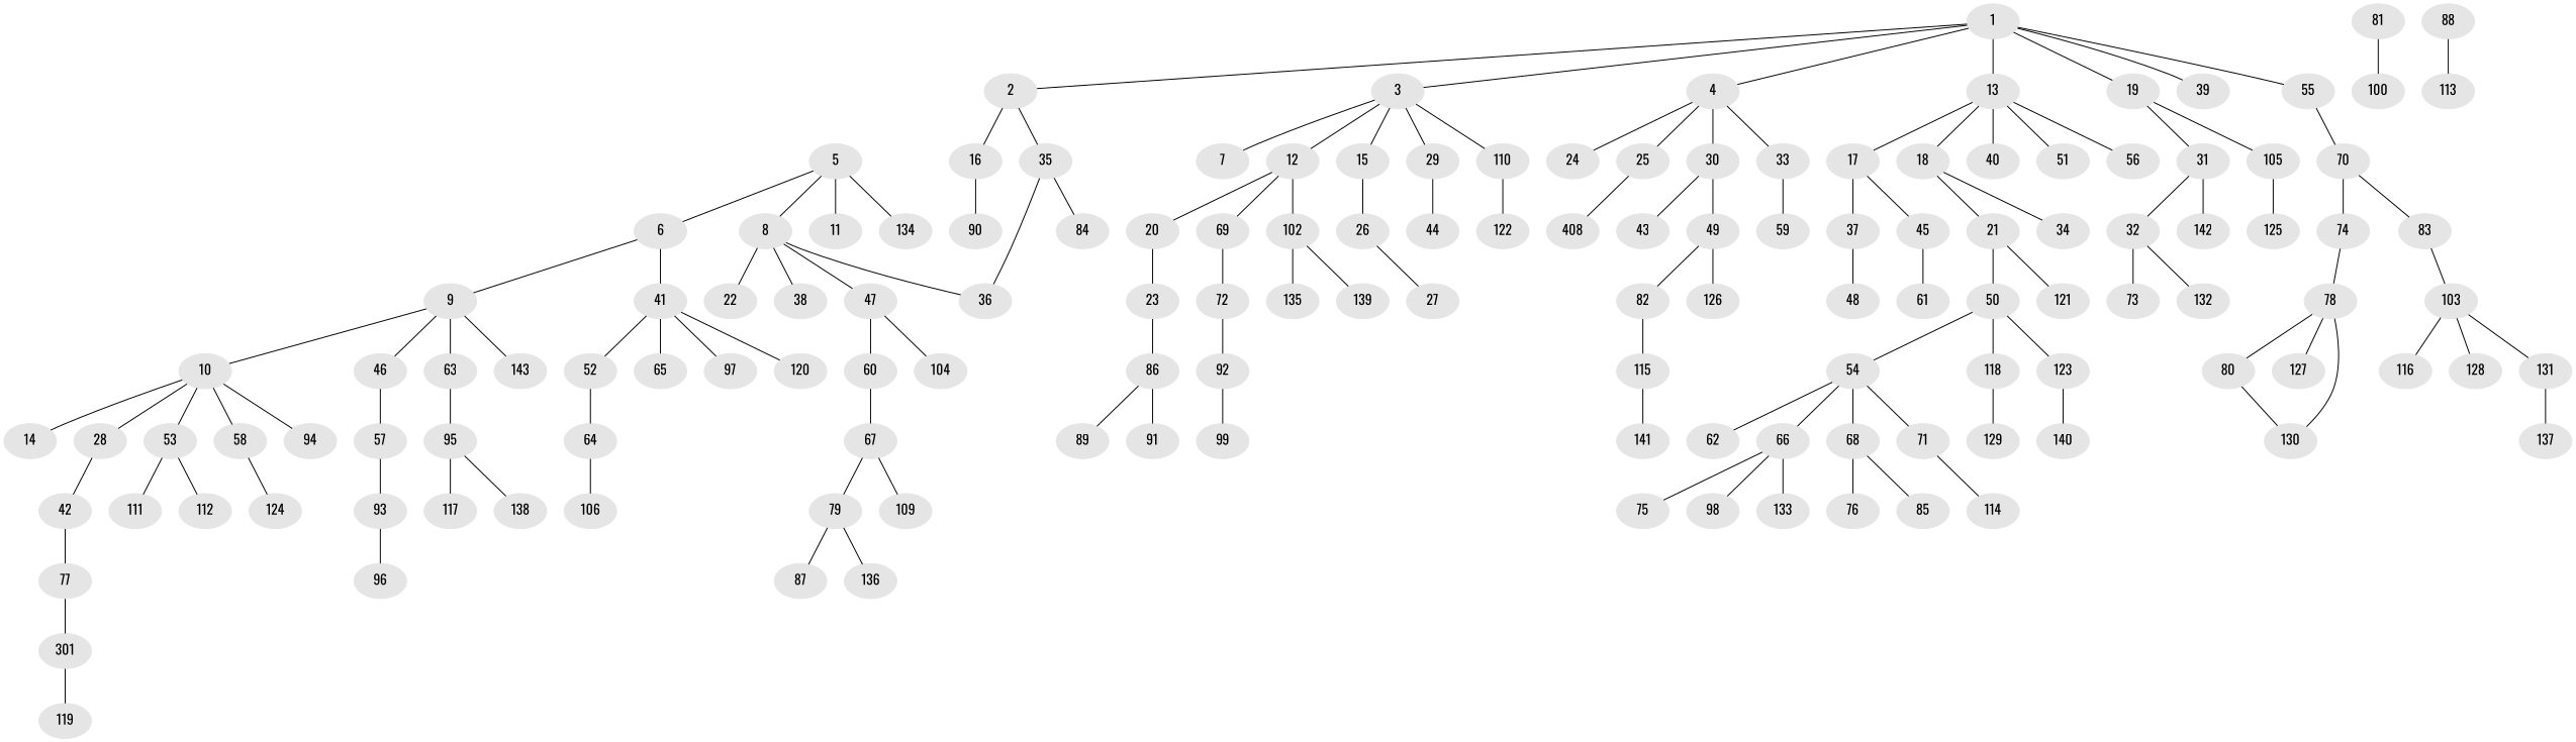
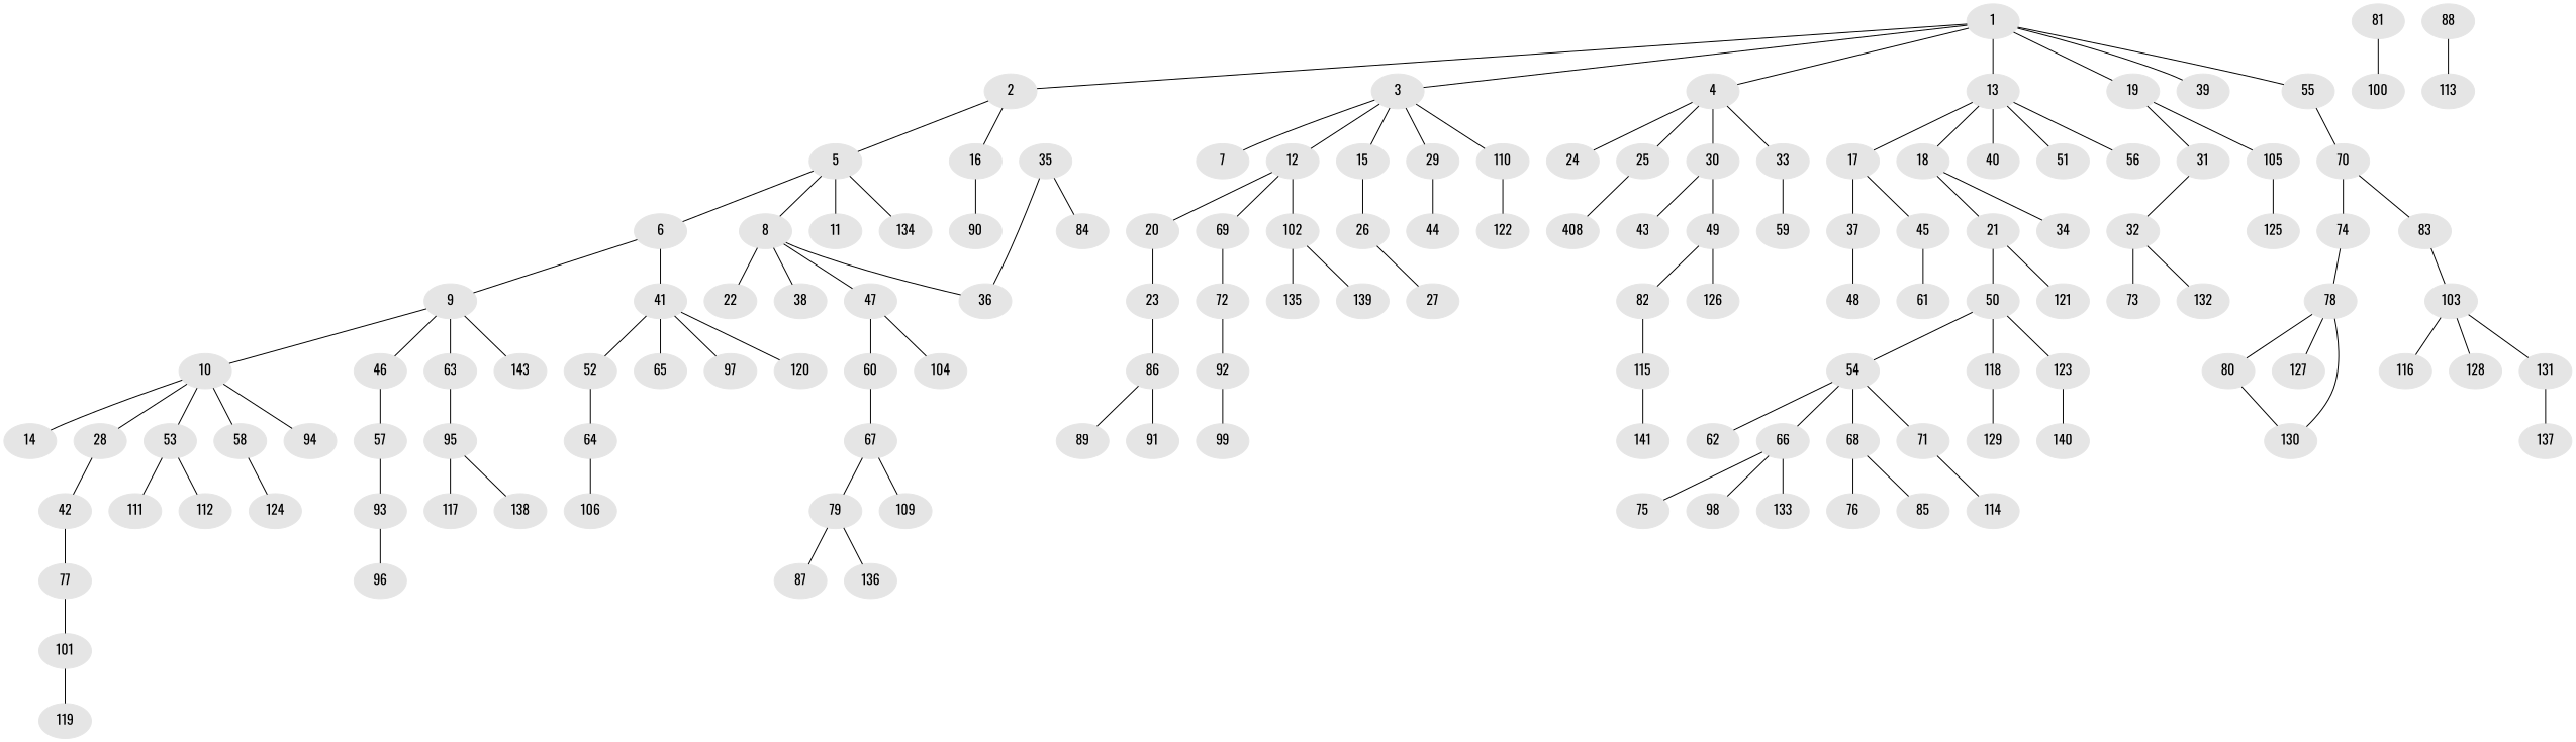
  graph {
    fontname=Oswald
    node [color=gray90 fontname=Oswald style=filled]
    edge [fontname=Oswald]
    1
    2
    3
    4
    13
    19
    39
    55
    5
    16
    7
    12
    15
    29
    110
    24
    25
    30
    33
    17
    18
    40
    51
    56
    31
    105
    70
    6
    8
    11
    134
    90
    20
    69
    102
    26
    44
    122
    n39 [label=408]
    43
    49
    59
    9
    41
    22
    38
    47
    36
    10
    46
    63
    143
    52
    65
    97
    120
    35
    84
    60
    104
    14
    28
    53
    58
    94
    57
    95
    42
    111
    112
    124
    23
    72
    135
    139
    37
    45
    21
    34
    27
    48
    61
    50
    121
    32
-   142
    125
    86
    54
    118
    123
    89
    91
    77
    81
    100
    82
    126
    73
    132
    64
-   101 [label=301]
+   101
    93
    67
    115
    62
    66
    68
    71
    129
    140
    106
    75
    98
    133
    76
    85
    114
    74
    83
    96
    79
    109
    117
    138
    87
    136
    92
    78
    103
    99
    80
    127
    130
    119
    88
    113
    141
    116
    128
    131
    137
    1 -- 2
    1 -- 3
    1 -- 4
    1 -- 13
    1 -- 19
    1 -- 39
    1 -- 55
-   2 -- 35
+   2 -- 5
    2 -- 16
    3 -- 7
    3 -- 12
    3 -- 15
    3 -- 29
    3 -- 110
    4 -- 24
    4 -- 25
    4 -- 30
    4 -- 33
    13 -- 17
    13 -- 18
    13 -- 40
    13 -- 51
    13 -- 56
    19 -- 31
    19 -- 105
    55 -- 70
    5 -- 6
    5 -- 8
    5 -- 11
    5 -- 134
    16 -- 90
    12 -- 20
    12 -- 69
    12 -- 102
    15 -- 26
    29 -- 44
    110 -- 122
    25 -- n39
    30 -- 43
    30 -- 49
    33 -- 59
    17 -- 37
    17 -- 45
    18 -- 21
    18 -- 34
    31 -- 32
-   31 -- 142
    105 -- 125
    70 -- 74
    70 -- 83
    6 -- 9
    6 -- 41
    8 -- 22
    8 -- 38
    8 -- 47
    8 -- 36
    20 -- 23
    69 -- 72
    102 -- 135
    102 -- 139
    26 -- 27
    49 -- 82
    49 -- 126
    9 -- 10
    9 -- 46
    9 -- 63
    9 -- 143
    41 -- 52
    41 -- 65
    41 -- 97
    41 -- 120
    47 -- 60
    47 -- 104
    10 -- 14
    10 -- 28
    10 -- 53
    10 -- 58
    10 -- 94
    46 -- 57
    63 -- 95
    52 -- 64
    35 -- 36
    35 -- 84
    60 -- 67
    28 -- 42
    53 -- 111
    53 -- 112
    58 -- 124
    57 -- 93
    95 -- 117
    95 -- 138
    42 -- 77
    23 -- 86
    72 -- 92
    37 -- 48
    45 -- 61
    21 -- 50
    21 -- 121
    50 -- 54
    50 -- 118
    50 -- 123
    32 -- 73
    32 -- 132
    86 -- 89
    86 -- 91
    54 -- 62
    54 -- 66
    54 -- 68
    54 -- 71
    118 -- 129
    123 -- 140
    77 -- 101
    81 -- 100
    82 -- 115
    64 -- 106
    101 -- 119
    93 -- 96
    67 -- 79
    67 -- 109
    115 -- 141
    66 -- 75
    66 -- 98
    66 -- 133
    68 -- 76
    68 -- 85
    71 -- 114
    74 -- 78
    83 -- 103
    79 -- 87
    79 -- 136
    92 -- 99
    78 -- 80
    78 -- 127
    78 -- 130
    103 -- 116
    103 -- 128
    103 -- 131
    80 -- 130
    88 -- 113
    131 -- 137
  }
